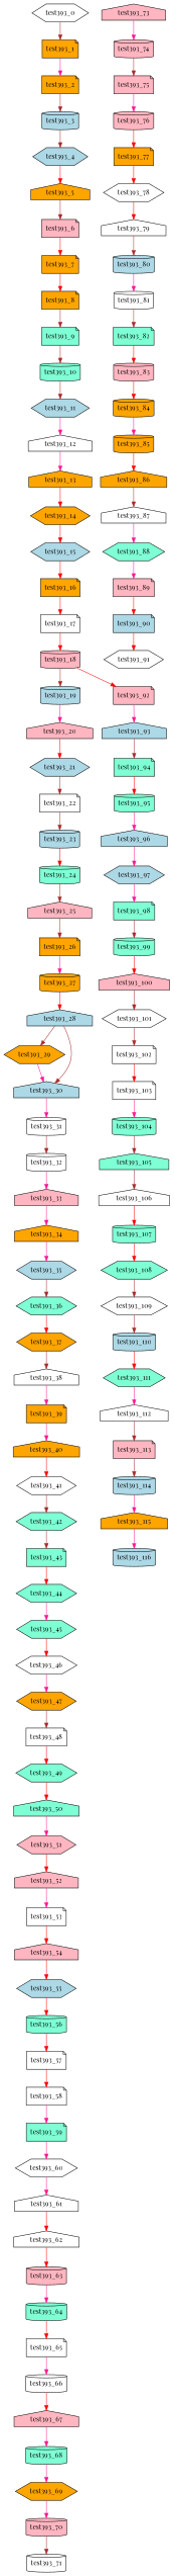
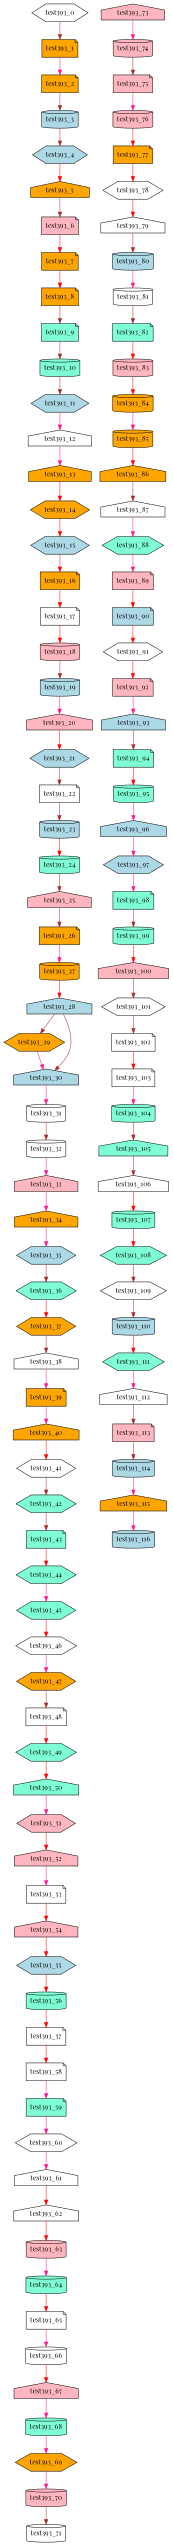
  digraph {
    fontname="Playfair Display"
    node [fillcolor=white fontname="Playfair Display" shape=cylinder style=filled]
    edge [color=red fontname="Playfair Display"]
    test393_0 [shape=hexagon]
    test393_1 [fillcolor=orange shape=note]
    test393_2 [fillcolor=orange shape=note]
    test393_3 [fillcolor=lightblue]
    test393_4 [fillcolor=lightblue shape=hexagon]
    test393_5 [fillcolor=orange shape=house]
    test393_6 [fillcolor=lightpink shape=note]
    test393_7 [fillcolor=orange shape=note]
    test393_8 [fillcolor=orange shape=note]
    test393_9 [fillcolor=aquamarine shape=note]
    test393_10 [fillcolor=aquamarine]
    test393_11 [fillcolor=lightblue shape=hexagon]
    test393_12 [shape=house]
    test393_13 [fillcolor=orange shape=house]
    test393_14 [fillcolor=orange shape=hexagon]
    test393_15 [fillcolor=lightblue shape=hexagon]
    test393_16 [fillcolor=orange shape=note]
    test393_17 [shape=note]
    test393_18 [fillcolor=lightpink]
    test393_19 [fillcolor=lightblue]
    test393_20 [fillcolor=lightpink shape=house]
    test393_21 [fillcolor=lightblue shape=hexagon]
    test393_22 [shape=note]
    test393_23 [fillcolor=lightblue]
    test393_24 [fillcolor=aquamarine]
    test393_25 [fillcolor=lightpink shape=house]
    test393_26 [fillcolor=orange shape=note]
    test393_27 [fillcolor=orange]
    test393_28 [fillcolor=lightblue shape=house]
    test393_29 [fillcolor=orange shape=hexagon]
    test393_30 [fillcolor=lightblue shape=house]
    test393_31
    test393_32
    test393_33 [fillcolor=lightpink shape=house]
    test393_34 [fillcolor=orange shape=house]
    test393_35 [fillcolor=lightblue shape=hexagon]
    test393_36 [fillcolor=aquamarine shape=hexagon]
    test393_37 [fillcolor=orange shape=hexagon]
    test393_38 [shape=house]
    test393_39 [fillcolor=orange shape=note]
    test393_40 [fillcolor=orange shape=house]
    test393_41 [shape=hexagon]
    test393_42 [fillcolor=aquamarine shape=hexagon]
    test393_43 [fillcolor=aquamarine shape=note]
    test393_44 [fillcolor=aquamarine shape=hexagon]
    test393_45 [fillcolor=aquamarine shape=hexagon]
    test393_46 [shape=hexagon]
    test393_47 [fillcolor=orange shape=hexagon]
    test393_48 [shape=note]
    test393_49 [fillcolor=aquamarine shape=hexagon]
    test393_50 [fillcolor=aquamarine shape=house]
    test393_51 [fillcolor=lightpink shape=hexagon]
    test393_52 [fillcolor=lightpink shape=house]
    test393_53 [shape=note]
    test393_54 [fillcolor=lightpink shape=house]
    test393_55 [fillcolor=lightblue shape=hexagon]
    test393_56 [fillcolor=aquamarine]
    test393_57 [shape=note]
    test393_58 [shape=note]
    test393_59 [fillcolor=aquamarine shape=note]
    test393_60 [shape=hexagon]
    test393_61 [shape=house]
    test393_62 [shape=house]
    test393_63 [fillcolor=lightpink]
    test393_64 [fillcolor=aquamarine]
    test393_65 [shape=note]
    test393_66
    test393_67 [fillcolor=lightpink shape=house]
    test393_68 [fillcolor=aquamarine]
    test393_69 [fillcolor=orange shape=hexagon]
    test393_70 [fillcolor=lightpink]
    test393_71
    test393_73 [fillcolor=lightpink shape=house]
    test393_74 [fillcolor=lightpink]
    test393_75 [fillcolor=lightpink shape=note]
    test393_76 [fillcolor=lightpink]
    test393_77 [fillcolor=orange shape=note]
    test393_78 [shape=hexagon]
    test393_79 [shape=house]
    test393_80 [fillcolor=lightblue]
    test393_81
    test393_82 [fillcolor=aquamarine shape=note]
    test393_83 [fillcolor=lightpink]
    test393_84 [fillcolor=orange]
    test393_85 [fillcolor=orange]
    test393_86 [fillcolor=orange shape=house]
    test393_87 [shape=house]
    test393_88 [fillcolor=aquamarine shape=hexagon]
    test393_89 [fillcolor=lightpink shape=note]
    test393_90 [fillcolor=lightblue shape=note]
    test393_91 [shape=hexagon]
    test393_92 [fillcolor=lightpink shape=note]
    test393_93 [fillcolor=lightblue shape=house]
    test393_94 [fillcolor=aquamarine shape=note]
    test393_95 [fillcolor=aquamarine]
    test393_96 [fillcolor=lightblue shape=house]
    test393_97 [fillcolor=lightblue shape=hexagon]
    test393_98 [fillcolor=aquamarine shape=note]
    test393_99 [fillcolor=aquamarine]
    test393_100 [fillcolor=lightpink shape=house]
    test393_101 [shape=hexagon]
    test393_102 [shape=note]
    test393_103 [shape=note]
    test393_104 [fillcolor=aquamarine]
    test393_105 [fillcolor=aquamarine shape=house]
    test393_106 [shape=house]
    test393_107 [fillcolor=aquamarine]
    test393_108 [fillcolor=aquamarine shape=hexagon]
    test393_109 [shape=hexagon]
    test393_110 [fillcolor=lightblue]
    test393_111 [fillcolor=aquamarine shape=hexagon]
    test393_112 [shape=house]
    test393_113 [fillcolor=lightpink shape=note]
    test393_114 [fillcolor=lightblue]
    test393_115 [fillcolor=orange shape=house]
    test393_116 [fillcolor=lightblue]
    test393_0 -> test393_1 [color=brown]
    test393_1 -> test393_2 [color=deeppink]
    test393_2 -> test393_3 [color=brown]
    test393_3 -> test393_4 [color=brown]
    test393_4 -> test393_5
    test393_5 -> test393_6 [color=brown]
    test393_6 -> test393_7
    test393_7 -> test393_8
    test393_8 -> test393_9 [color=brown]
    test393_9 -> test393_10 [color=brown]
    test393_10 -> test393_11 [color=brown]
    test393_11 -> test393_12 [color=deeppink]
    test393_12 -> test393_13 [color=deeppink]
    test393_13 -> test393_14
    test393_14 -> test393_15
    test393_15 -> test393_16
    test393_16 -> test393_17
    test393_17 -> test393_18
    test393_18 -> test393_19 [color=brown]
    test393_19 -> test393_20 [color=deeppink]
    test393_20 -> test393_21
    test393_21 -> test393_22 [color=brown]
    test393_22 -> test393_23 [color=brown]
    test393_23 -> test393_24
    test393_24 -> test393_25 [color=brown]
    test393_25 -> test393_26 [color=brown]
    test393_26 -> test393_27 [color=deeppink]
    test393_27 -> test393_28
    test393_28 -> test393_29 [color=brown]
    test393_28 -> test393_30 [color=brown]
    test393_29 -> test393_30 [color=deeppink]
    test393_30 -> test393_31 [color=deeppink]
    test393_31 -> test393_32 [color=brown]
    test393_32 -> test393_33 [color=deeppink]
    test393_33 -> test393_34 [color=deeppink]
    test393_34 -> test393_35 [color=deeppink]
    test393_35 -> test393_36 [color=brown]
    test393_36 -> test393_37
    test393_37 -> test393_38 [color=brown]
    test393_38 -> test393_39 [color=deeppink]
    test393_39 -> test393_40 [color=deeppink]
    test393_40 -> test393_41
    test393_41 -> test393_42 [color=brown]
    test393_42 -> test393_43 [color=brown]
    test393_43 -> test393_44
    test393_44 -> test393_45 [color=deeppink]
    test393_45 -> test393_46
    test393_46 -> test393_47 [color=deeppink]
    test393_47 -> test393_48 [color=brown]
    test393_48 -> test393_49
    test393_49 -> test393_50
    test393_50 -> test393_51 [color=deeppink]
    test393_51 -> test393_52
    test393_52 -> test393_53 [color=deeppink]
    test393_53 -> test393_54
    test393_54 -> test393_55
    test393_55 -> test393_56
    test393_56 -> test393_57
    test393_57 -> test393_58
    test393_58 -> test393_59 [color=deeppink]
    test393_59 -> test393_60 [color=deeppink]
    test393_60 -> test393_61 [color=deeppink]
    test393_61 -> test393_62
    test393_62 -> test393_63
    test393_63 -> test393_64 [color=deeppink]
    test393_64 -> test393_65
    test393_65 -> test393_66 [color=deeppink]
    test393_66 -> test393_67
    test393_67 -> test393_68 [color=deeppink]
    test393_68 -> test393_69 [color=deeppink]
    test393_69 -> test393_70 [color=deeppink]
    test393_70 -> test393_71 [color=brown]
    test393_73 -> test393_74 [color=deeppink]
    test393_74 -> test393_75 [color=brown]
    test393_75 -> test393_76 [color=deeppink]
    test393_76 -> test393_77
    test393_77 -> test393_78
    test393_78 -> test393_79
    test393_79 -> test393_80 [color=brown]
    test393_80 -> test393_81 [color=deeppink]
    test393_81 -> test393_82 [color=brown]
    test393_82 -> test393_83
    test393_83 -> test393_84
    test393_84 -> test393_85 [color=deeppink]
    test393_85 -> test393_86
    test393_86 -> test393_87 [color=brown]
    test393_87 -> test393_88 [color=deeppink]
    test393_88 -> test393_89 [color=deeppink]
    test393_89 -> test393_90
    test393_90 -> test393_91
-   test393_18 -> test393_92
+   test393_91 -> test393_92
    test393_92 -> test393_93 [color=deeppink]
    test393_93 -> test393_94 [color=brown]
    test393_94 -> test393_95
    test393_95 -> test393_96 [color=deeppink]
    test393_96 -> test393_97 [color=deeppink]
    test393_97 -> test393_98 [color=deeppink]
    test393_98 -> test393_99 [color=brown]
    test393_99 -> test393_100
    test393_100 -> test393_101 [color=brown]
    test393_101 -> test393_102 [color=brown]
    test393_102 -> test393_103
    test393_103 -> test393_104 [color=deeppink]
    test393_104 -> test393_105 [color=brown]
    test393_105 -> test393_106 [color=brown]
    test393_106 -> test393_107
    test393_107 -> test393_108
    test393_108 -> test393_109 [color=brown]
    test393_109 -> test393_110 [color=brown]
    test393_110 -> test393_111
    test393_111 -> test393_112 [color=deeppink]
    test393_112 -> test393_113 [color=brown]
    test393_113 -> test393_114 [color=brown]
    test393_114 -> test393_115 [color=deeppink]
    test393_115 -> test393_116 [color=deeppink]
  }
